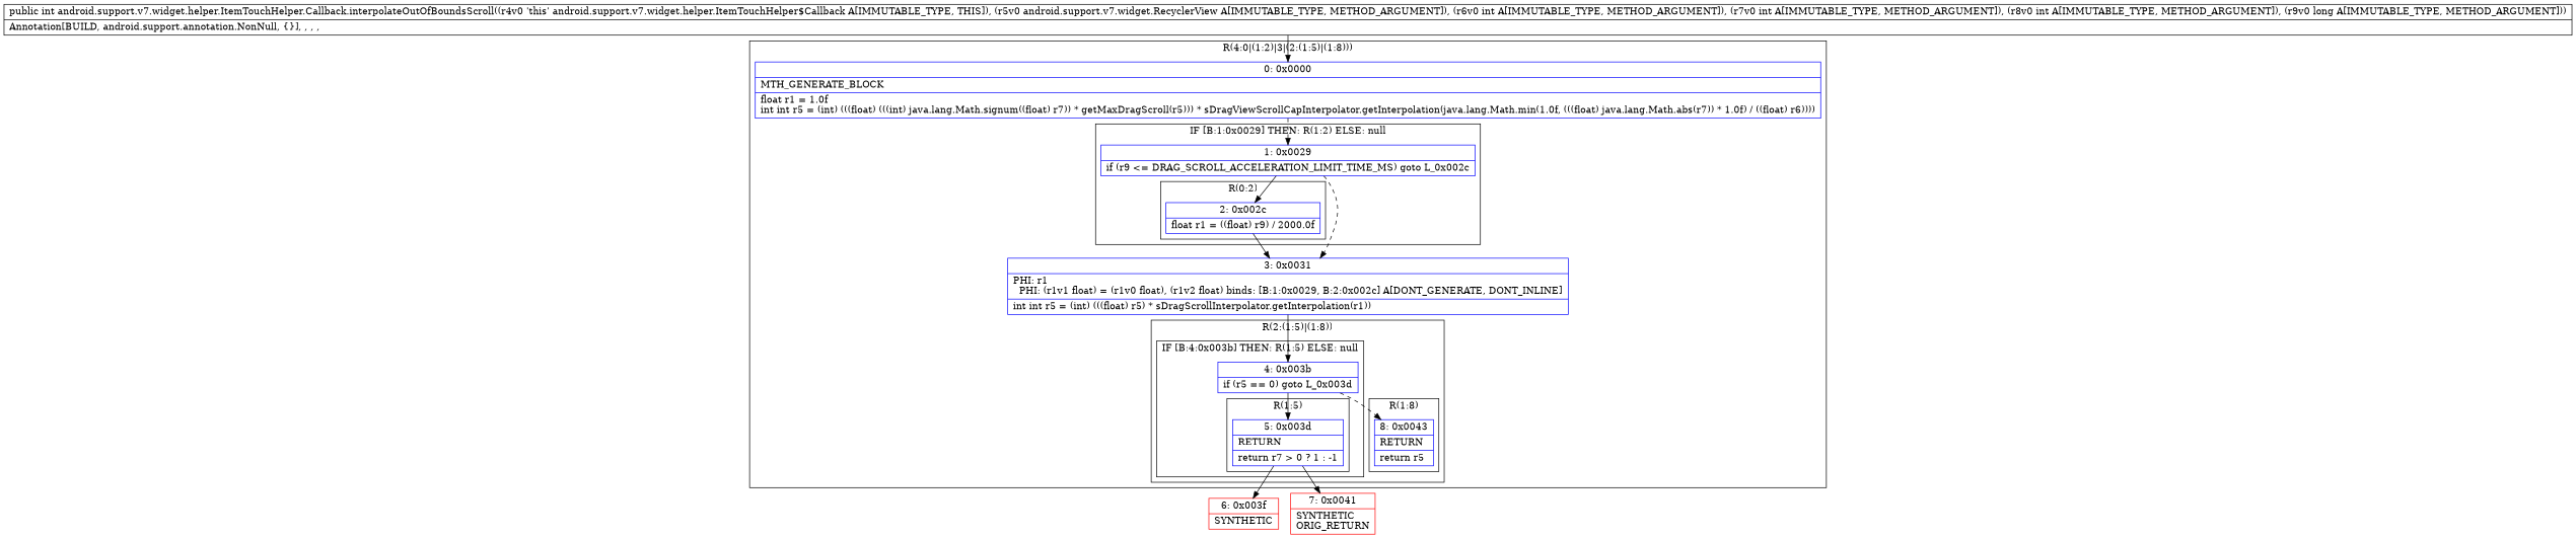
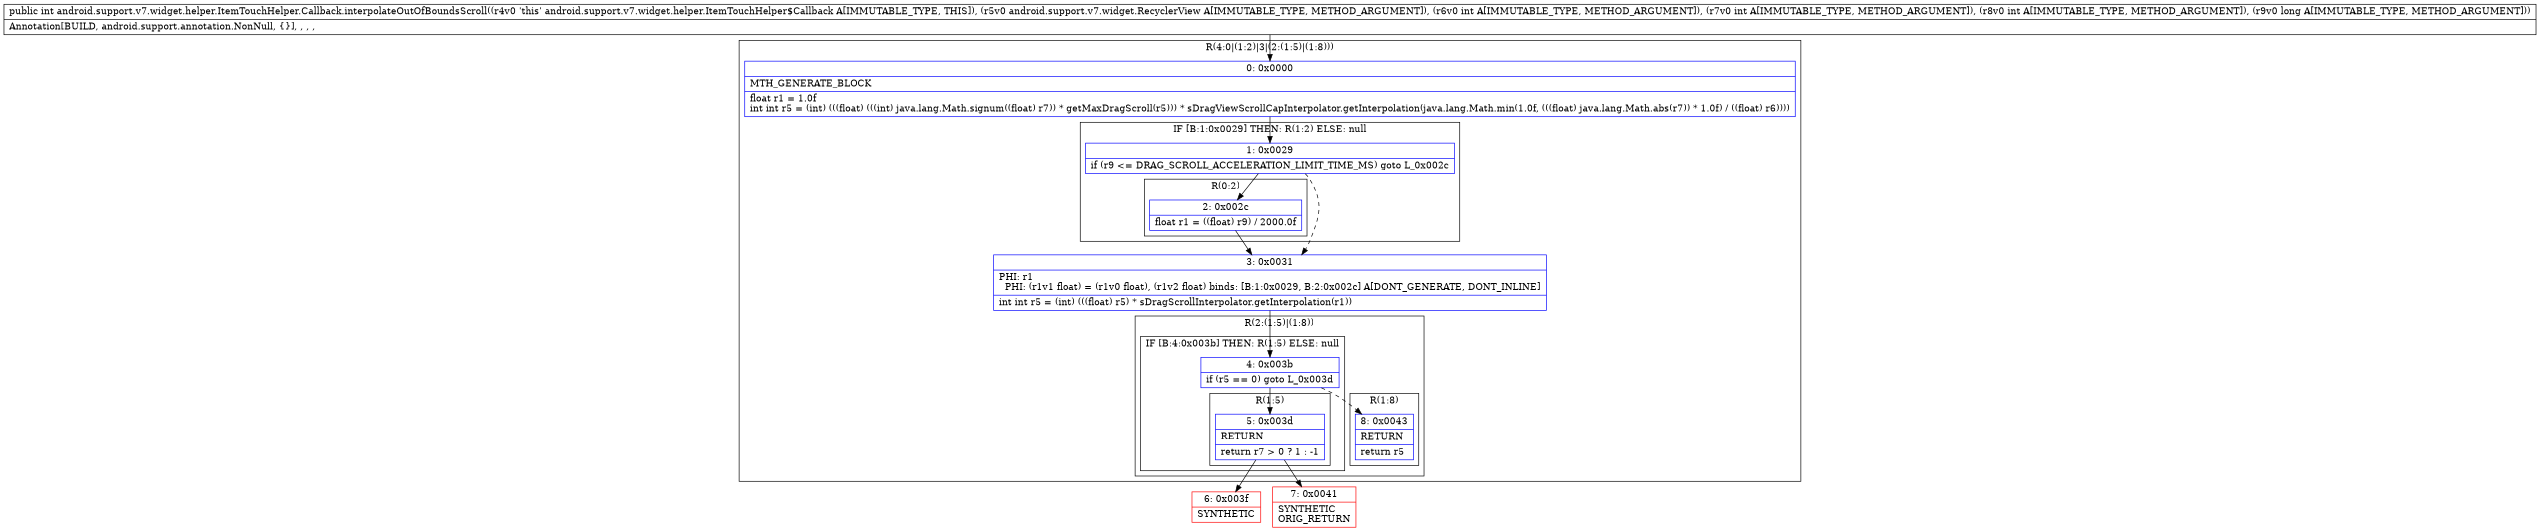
  digraph {
    node [color=blue shape=record]
    n1 [label="{2\:\ 0x002c|float r1 = ((float) r9) \/ 2000.0f\l}"]
    n2 [label="{1\:\ 0x0029|if (r9 \<= DRAG_SCROLL_ACCELERATION_LIMIT_TIME_MS) goto L_0x002c\l}"]
    n3 [label="{5\:\ 0x003d|RETURN\l|return r7 \> 0 ? 1 : \-1\l}"]
    n4 [label="{4\:\ 0x003b|if (r5 == 0) goto L_0x003d\l}"]
    n5 [label="{8\:\ 0x0043|RETURN\l|return r5\l}"]
    n6 [label="{0\:\ 0x0000|MTH_GENERATE_BLOCK\l|float r1 = 1.0f\lint int r5 = (int) (((float) (((int) java.lang.Math.signum((float) r7)) * getMaxDragScroll(r5))) * sDragViewScrollCapInterpolator.getInterpolation(java.lang.Math.min(1.0f, (((float) java.lang.Math.abs(r7)) * 1.0f) \/ ((float) r6))))\l}"]
    n7 [label="{3\:\ 0x0031|PHI: r1 \l  PHI: (r1v1 float) = (r1v0 float), (r1v2 float) binds: [B:1:0x0029, B:2:0x002c] A[DONT_GENERATE, DONT_INLINE]\l|int int r5 = (int) (((float) r5) * sDragScrollInterpolator.getInterpolation(r1))\l}"]
    n8 [color=red label="{6\:\ 0x003f|SYNTHETIC\l}"]
    n9 [color=red label="{7\:\ 0x0041|SYNTHETIC\lORIG_RETURN\l}"]
    n10 [label="{public int android.support.v7.widget.helper.ItemTouchHelper.Callback.interpolateOutOfBoundsScroll((r4v0 'this' android.support.v7.widget.helper.ItemTouchHelper$Callback A[IMMUTABLE_TYPE, THIS]), (r5v0 android.support.v7.widget.RecyclerView A[IMMUTABLE_TYPE, METHOD_ARGUMENT]), (r6v0 int A[IMMUTABLE_TYPE, METHOD_ARGUMENT]), (r7v0 int A[IMMUTABLE_TYPE, METHOD_ARGUMENT]), (r8v0 int A[IMMUTABLE_TYPE, METHOD_ARGUMENT]), (r9v0 long A[IMMUTABLE_TYPE, METHOD_ARGUMENT]))  | Annotation[BUILD, android.support.annotation.NonNull, \{\}], , , , \l}" color=""]
    subgraph cluster_1 {
      label="R(4:0|(1:2)|3|(2:(1:5)|(1:8)))"
      n6
      n7
      subgraph cluster_2 {
        label="IF [B:1:0x0029] THEN: R(1:2) ELSE: null"
        n2
        subgraph cluster_3 {
          label="R(0:2)"
          n1
        }
      }
      subgraph cluster_4 {
        label="R(2:(1:5)|(1:8))"
        subgraph cluster_5 {
          label="IF [B:4:0x003b] THEN: R(1:5) ELSE: null"
          n4
          subgraph cluster_6 {
            label="R(1:5)"
            n3
          }
        }
        subgraph cluster_7 {
          label="R(1:8)"
          n5
        }
      }
    }
    n1 -> n7
    n2 -> n1
    n2 -> n7 [style=dashed]
    n3 -> n8
    n3 -> n9
    n4 -> n3
    n4 -> n5 [style=dashed]
-   n6 -> n2 [style=dashed]
+   n6 -> n2
    n7 -> n4
    n10 -> n6
  }
